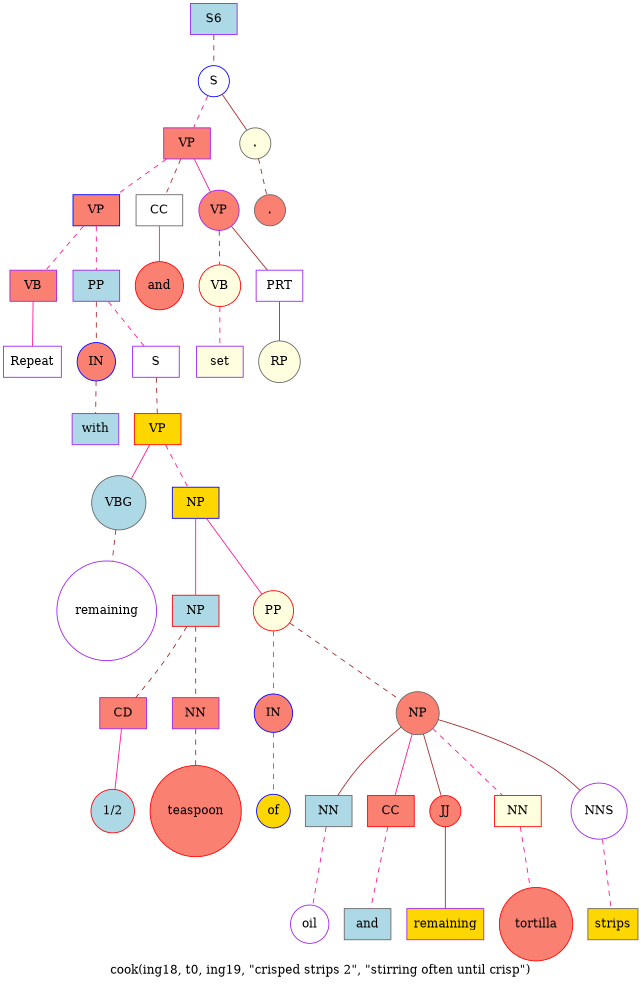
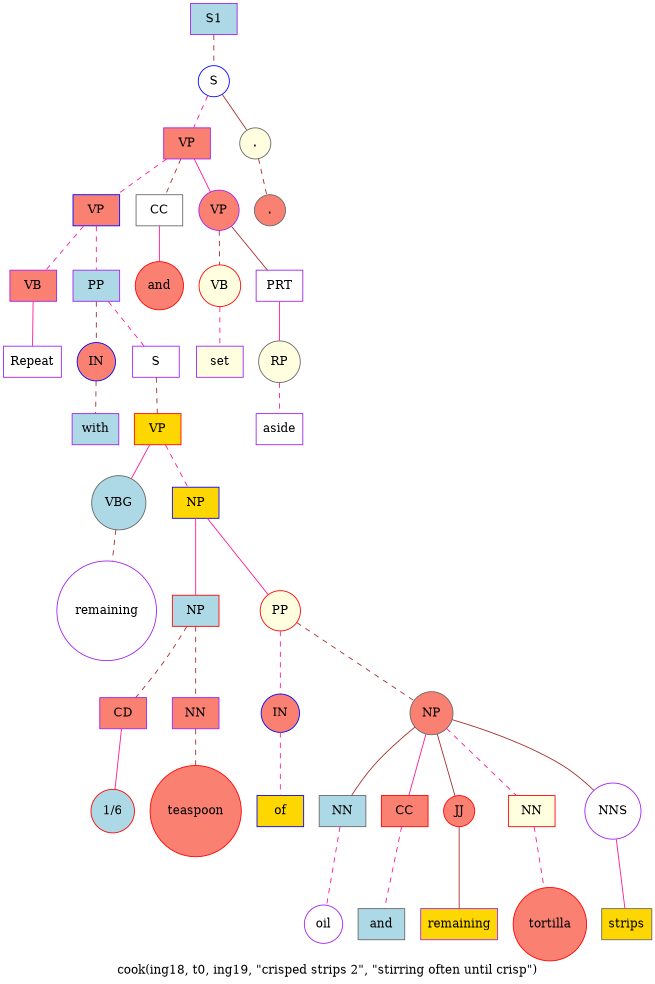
  graph {
    label="cook(ing18, t0, ing19, \"crisped strips 2\", \"stirring often until crisp\")"
    node [color=purple fillcolor=salmon shape=box style=filled]
    edge [color=deeppink style=dashed]
-   n1 [fillcolor=lightblue label=S6]
+   n1 [fillcolor=lightblue label=S1]
    n2 [color=blue fillcolor=white label=S shape=circle]
    n3 [label=VP]
    n4 [color=gray40 fillcolor=lightyellow label="." shape=circle]
    n5 [color=blue label=VP]
    n6 [color=gray40 fillcolor=white label=CC]
    n7 [label=VP shape=circle]
    n8 [color=gray40 label="." shape=circle]
    n9 [label=VB]
    n10 [fillcolor=lightblue label=PP]
    n11 [color=red label=and shape=circle]
    n12 [color=red fillcolor=lightyellow label=VB shape=circle]
    n13 [fillcolor=white label=PRT]
    n14 [fillcolor=white label=Repeat]
    n15 [color=blue label=IN shape=circle]
    n16 [fillcolor=white label=S]
    n17 [fillcolor=lightblue label=with]
    n18 [color=red fillcolor=gold label=VP]
    n19 [color=gray40 fillcolor=lightblue label=VBG shape=circle]
    n20 [color=blue fillcolor=gold label=NP]
    n21 [fillcolor=white label=remaining shape=circle]
    n22 [color=red fillcolor=lightblue label=NP]
    n23 [color=red fillcolor=lightyellow label=PP shape=circle]
    n24 [label=CD]
    n25 [label=NN]
    n26 [color=blue label=IN shape=circle]
    n27 [color=gray40 label=NP shape=circle]
-   n28 [color=red fillcolor=lightblue label="1/2" shape=circle]
+   n28 [color=red fillcolor=lightblue label="1/6" shape=circle]
    n29 [color=red label=teaspoon shape=circle]
-   n30 [color=blue fillcolor=gold label=of shape=circle]
+   n30 [color=blue fillcolor=gold label=of]
    n31 [color=gray40 fillcolor=lightblue label=NN]
    n32 [color=red label=CC]
    n33 [color=red label=JJ shape=circle]
    n34 [color=red fillcolor=lightyellow label=NN]
    n35 [fillcolor=white label=NNS shape=circle]
    n36 [fillcolor=white label=oil shape=circle]
    n37 [color=gray40 fillcolor=lightblue label=and]
    n38 [fillcolor=gold label=remaining]
    n39 [color=red label=tortilla shape=circle]
    n40 [color=gray40 fillcolor=gold label=strips]
    n41 [fillcolor=lightyellow label=set]
    n42 [color=gray40 fillcolor=lightyellow label=RP shape=circle]
+   n43 [fillcolor=white label=aside]
    n1 -- n2 [color=brown]
    n2 -- n3
    n2 -- n4 [color=brown style=solid]
    n3 -- n5
    n3 -- n6 [color=brown]
    n3 -- n7 [style=solid]
    n4 -- n8 [color=brown]
    n5 -- n9
    n5 -- n10
    n6 -- n11 [style=solid]
    n7 -- n12 [color=brown]
    n7 -- n13 [color=brown style=solid]
    n9 -- n14 [style=solid]
    n10 -- n15 [color=brown]
    n10 -- n16
    n12 -- n41
-   n13 -- n42 [color=brown style=solid]
+   n13 -- n42 [style=solid]
    n15 -- n17 [color=brown]
    n16 -- n18 [color=brown]
    n18 -- n19 [style=solid]
    n18 -- n20
    n19 -- n21 [color=brown]
    n20 -- n22 [style=solid]
    n20 -- n23 [style=solid]
    n22 -- n24 [color=brown]
    n22 -- n25 [color=brown]
    n23 -- n26
    n23 -- n27 [color=brown]
    n24 -- n28 [style=solid]
    n25 -- n29 [color=brown]
    n26 -- n30
    n27 -- n31 [color=brown style=solid]
    n27 -- n32 [style=solid]
    n27 -- n33 [color=brown style=solid]
    n27 -- n34
    n27 -- n35 [color=brown style=solid]
    n31 -- n36
    n32 -- n37
    n33 -- n38 [color=brown style=solid]
    n34 -- n39
-   n35 -- n40
+   n35 -- n40 [style=solid]
+   n42 -- n43
  }
